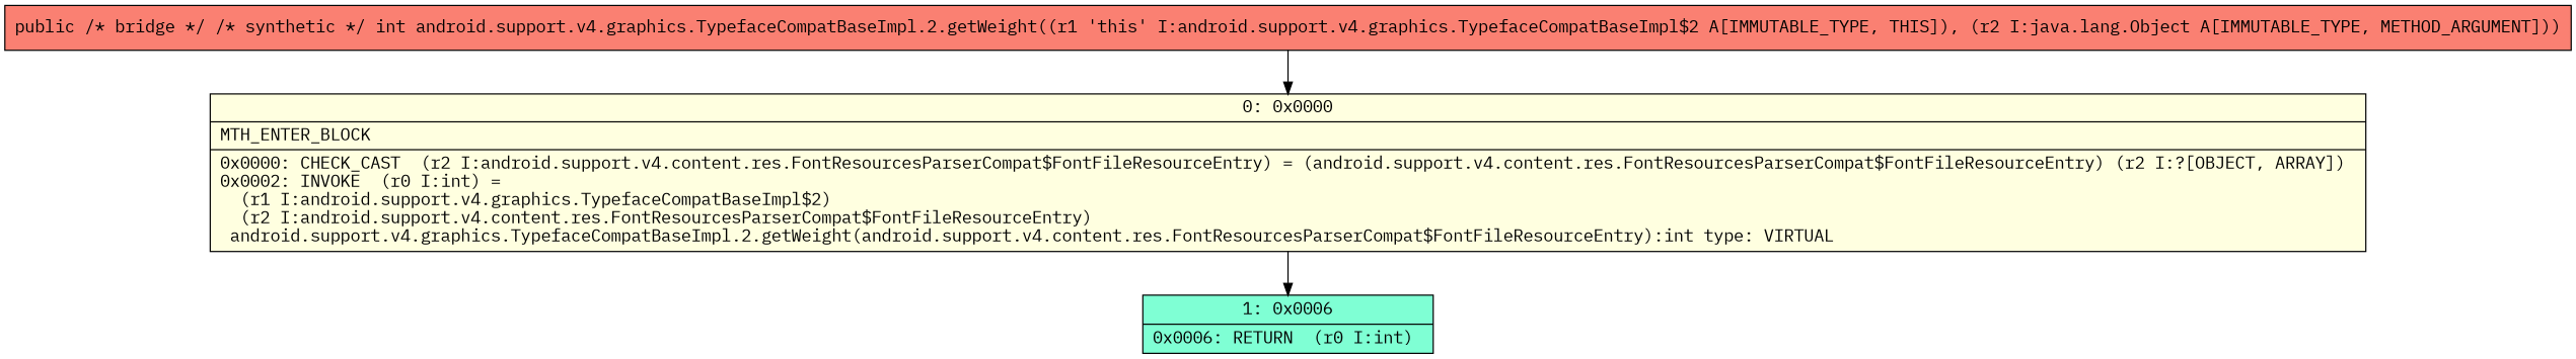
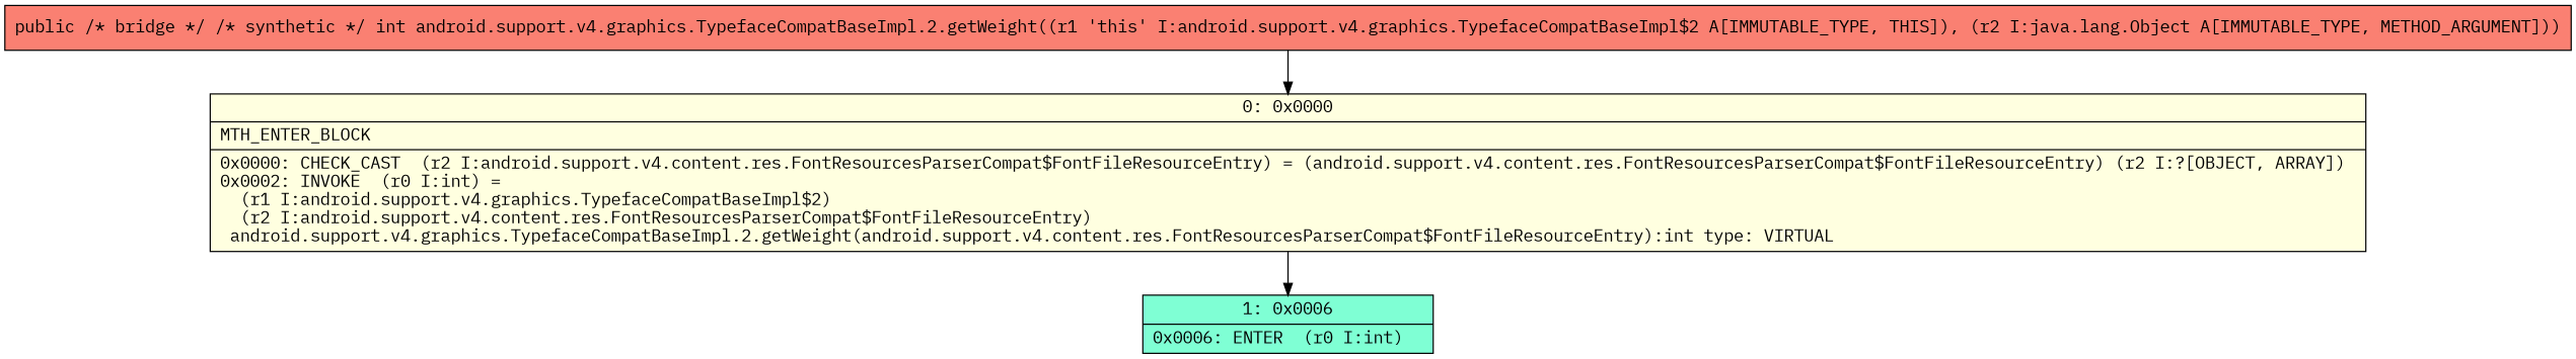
  digraph {
    fontname="IBM Plex Mono"
    node [shape=record style=filled fontname="IBM Plex Mono"]
    edge [style=solid fontname="IBM Plex Mono"]
    n1 [label="{0\:\ 0x0000|MTH_ENTER_BLOCK\l|0x0000: CHECK_CAST  (r2 I:android.support.v4.content.res.FontResourcesParserCompat$FontFileResourceEntry) = (android.support.v4.content.res.FontResourcesParserCompat$FontFileResourceEntry) (r2 I:?[OBJECT, ARRAY]) \l0x0002: INVOKE  (r0 I:int) = \l  (r1 I:android.support.v4.graphics.TypefaceCompatBaseImpl$2)\l  (r2 I:android.support.v4.content.res.FontResourcesParserCompat$FontFileResourceEntry)\l android.support.v4.graphics.TypefaceCompatBaseImpl.2.getWeight(android.support.v4.content.res.FontResourcesParserCompat$FontFileResourceEntry):int type: VIRTUAL \l}" fillcolor=lightyellow]
-   n2 [label="{1\:\ 0x0006|0x0006: RETURN  (r0 I:int) \l}" fillcolor=aquamarine]
+   n2 [label="{1\:\ 0x0006|0x0006: ENTER  (r0 I:int) \l}" fillcolor=aquamarine]
    n3 [label="{public \/* bridge *\/ \/* synthetic *\/ int android.support.v4.graphics.TypefaceCompatBaseImpl.2.getWeight((r1 'this' I:android.support.v4.graphics.TypefaceCompatBaseImpl$2 A[IMMUTABLE_TYPE, THIS]), (r2 I:java.lang.Object A[IMMUTABLE_TYPE, METHOD_ARGUMENT])) }" fillcolor=salmon]
    n1 -> n2
    n3 -> n1
  }
